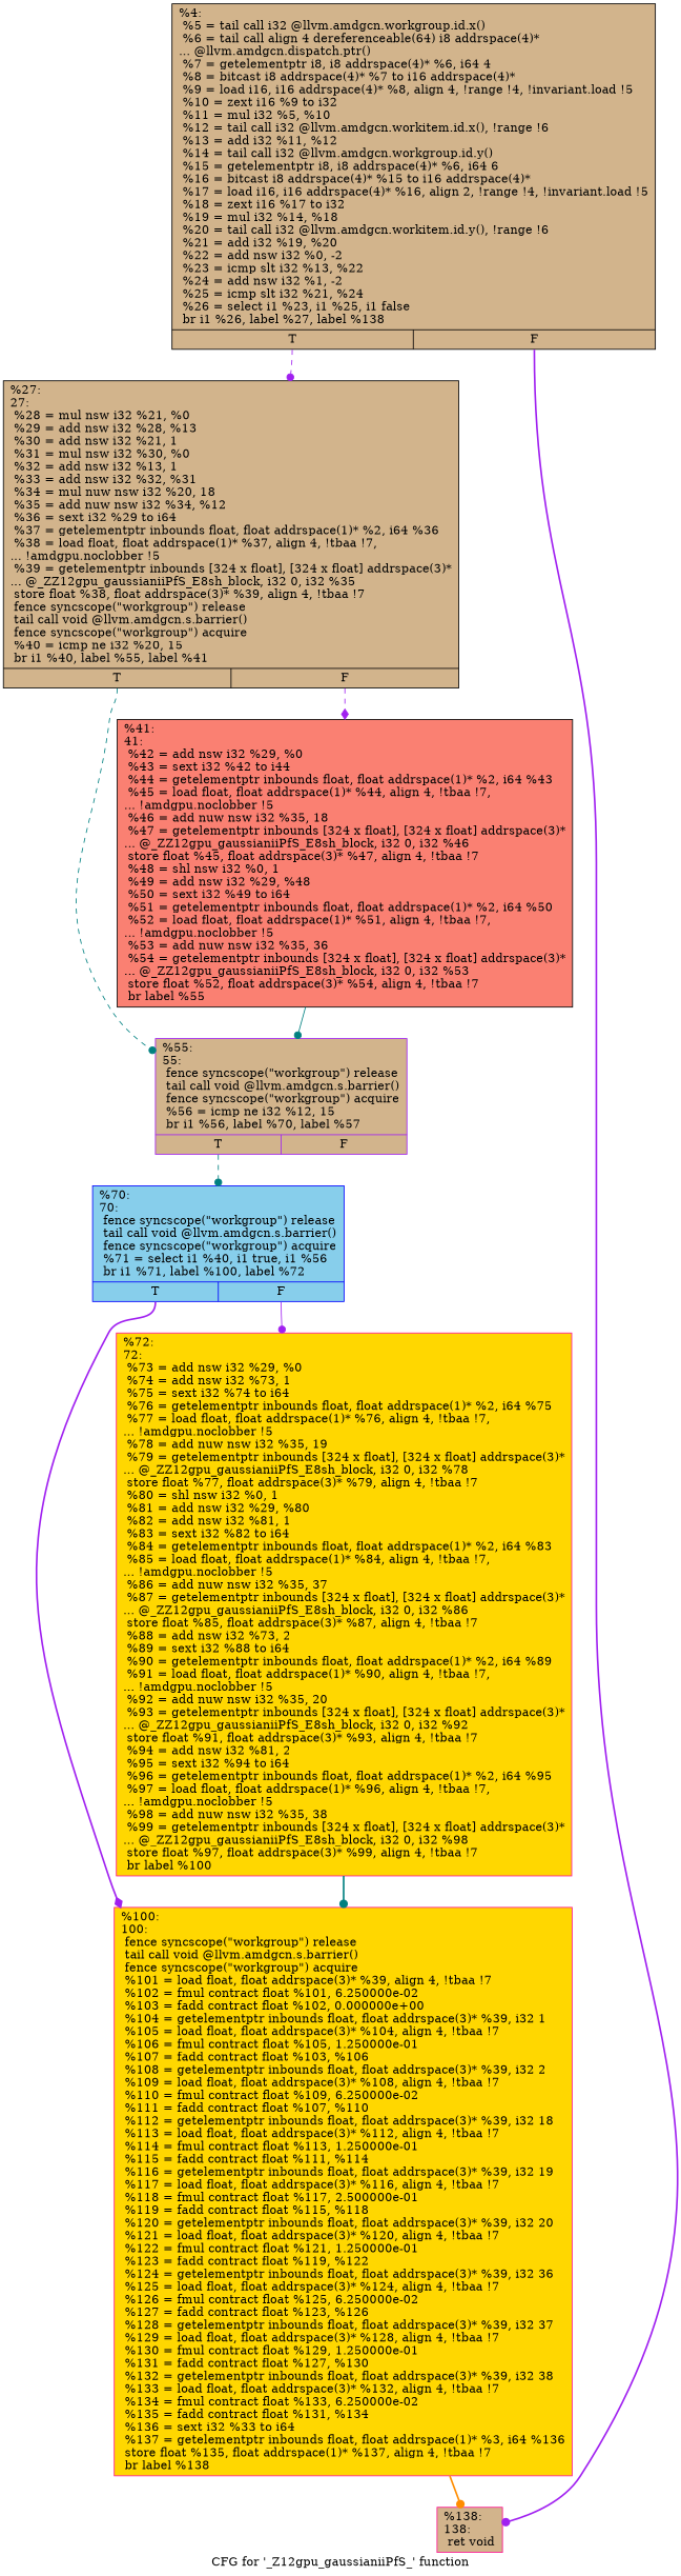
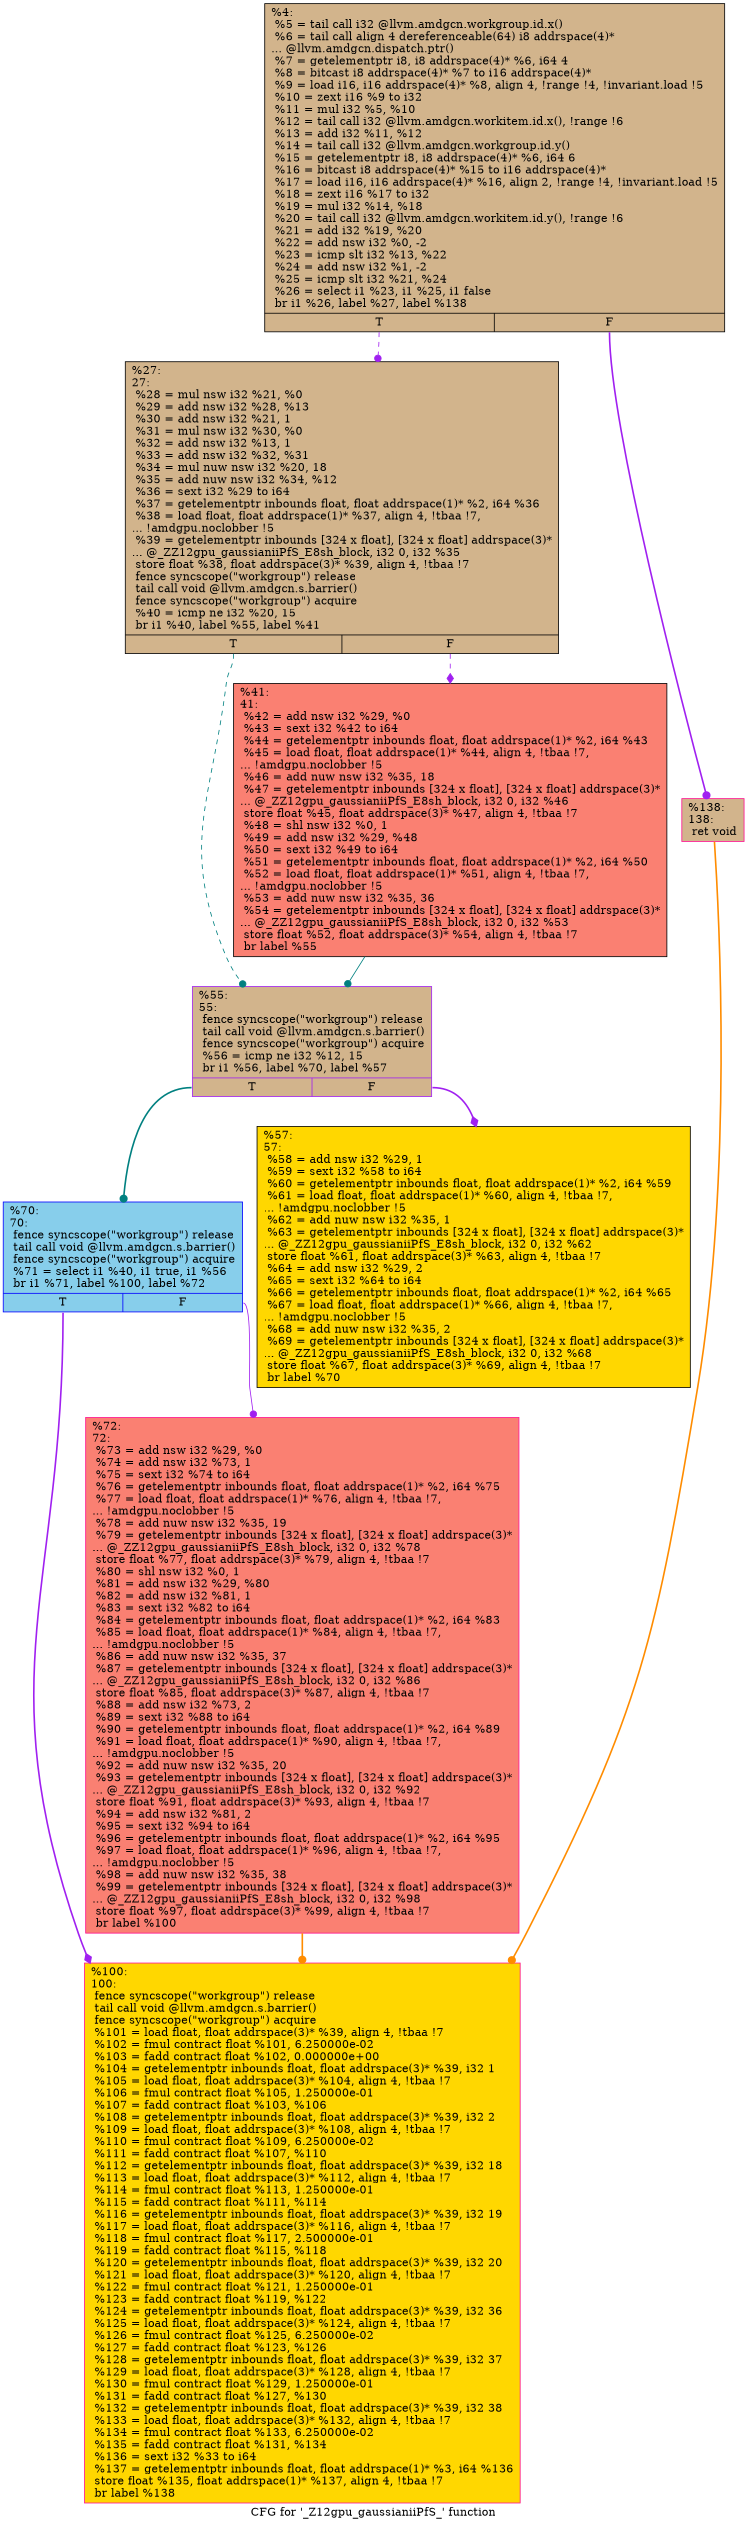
  digraph {
    label="CFG for '_Z12gpu_gaussianiiPfS_' function"
    node [color=black fillcolor=tan shape=record style=filled]
    edge [arrowhead=dot color=purple style=bold tailport=s0]
    n1 [label="{%4:\l  %5 = tail call i32 @llvm.amdgcn.workgroup.id.x()\l  %6 = tail call align 4 dereferenceable(64) i8 addrspace(4)*\l... @llvm.amdgcn.dispatch.ptr()\l  %7 = getelementptr i8, i8 addrspace(4)* %6, i64 4\l  %8 = bitcast i8 addrspace(4)* %7 to i16 addrspace(4)*\l  %9 = load i16, i16 addrspace(4)* %8, align 4, !range !4, !invariant.load !5\l  %10 = zext i16 %9 to i32\l  %11 = mul i32 %5, %10\l  %12 = tail call i32 @llvm.amdgcn.workitem.id.x(), !range !6\l  %13 = add i32 %11, %12\l  %14 = tail call i32 @llvm.amdgcn.workgroup.id.y()\l  %15 = getelementptr i8, i8 addrspace(4)* %6, i64 6\l  %16 = bitcast i8 addrspace(4)* %15 to i16 addrspace(4)*\l  %17 = load i16, i16 addrspace(4)* %16, align 2, !range !4, !invariant.load !5\l  %18 = zext i16 %17 to i32\l  %19 = mul i32 %14, %18\l  %20 = tail call i32 @llvm.amdgcn.workitem.id.y(), !range !6\l  %21 = add i32 %19, %20\l  %22 = add nsw i32 %0, -2\l  %23 = icmp slt i32 %13, %22\l  %24 = add nsw i32 %1, -2\l  %25 = icmp slt i32 %21, %24\l  %26 = select i1 %23, i1 %25, i1 false\l  br i1 %26, label %27, label %138\l|{<s0>T|<s1>F}}"]
    n2 [label="{%27:\l27:                                               \l  %28 = mul nsw i32 %21, %0\l  %29 = add nsw i32 %28, %13\l  %30 = add nsw i32 %21, 1\l  %31 = mul nsw i32 %30, %0\l  %32 = add nsw i32 %13, 1\l  %33 = add nsw i32 %32, %31\l  %34 = mul nuw nsw i32 %20, 18\l  %35 = add nuw nsw i32 %34, %12\l  %36 = sext i32 %29 to i64\l  %37 = getelementptr inbounds float, float addrspace(1)* %2, i64 %36\l  %38 = load float, float addrspace(1)* %37, align 4, !tbaa !7,\l... !amdgpu.noclobber !5\l  %39 = getelementptr inbounds [324 x float], [324 x float] addrspace(3)*\l... @_ZZ12gpu_gaussianiiPfS_E8sh_block, i32 0, i32 %35\l  store float %38, float addrspace(3)* %39, align 4, !tbaa !7\l  fence syncscope(\"workgroup\") release\l  tail call void @llvm.amdgcn.s.barrier()\l  fence syncscope(\"workgroup\") acquire\l  %40 = icmp ne i32 %20, 15\l  br i1 %40, label %55, label %41\l|{<s0>T|<s1>F}}"]
    n3 [color=deeppink label="{%138:\l138:                                              \l  ret void\l}"]
    n4 [color=purple label="{%55:\l55:                                               \l  fence syncscope(\"workgroup\") release\l  tail call void @llvm.amdgcn.s.barrier()\l  fence syncscope(\"workgroup\") acquire\l  %56 = icmp ne i32 %12, 15\l  br i1 %56, label %70, label %57\l|{<s0>T|<s1>F}}"]
-   n5 [fillcolor=salmon label="{%41:\l41:                                               \l  %42 = add nsw i32 %29, %0\l  %43 = sext i32 %42 to i44\l  %44 = getelementptr inbounds float, float addrspace(1)* %2, i64 %43\l  %45 = load float, float addrspace(1)* %44, align 4, !tbaa !7,\l... !amdgpu.noclobber !5\l  %46 = add nuw nsw i32 %35, 18\l  %47 = getelementptr inbounds [324 x float], [324 x float] addrspace(3)*\l... @_ZZ12gpu_gaussianiiPfS_E8sh_block, i32 0, i32 %46\l  store float %45, float addrspace(3)* %47, align 4, !tbaa !7\l  %48 = shl nsw i32 %0, 1\l  %49 = add nsw i32 %29, %48\l  %50 = sext i32 %49 to i64\l  %51 = getelementptr inbounds float, float addrspace(1)* %2, i64 %50\l  %52 = load float, float addrspace(1)* %51, align 4, !tbaa !7,\l... !amdgpu.noclobber !5\l  %53 = add nuw nsw i32 %35, 36\l  %54 = getelementptr inbounds [324 x float], [324 x float] addrspace(3)*\l... @_ZZ12gpu_gaussianiiPfS_E8sh_block, i32 0, i32 %53\l  store float %52, float addrspace(3)* %54, align 4, !tbaa !7\l  br label %55\l}"]
+   n5 [fillcolor=salmon label="{%41:\l41:                                               \l  %42 = add nsw i32 %29, %0\l  %43 = sext i32 %42 to i64\l  %44 = getelementptr inbounds float, float addrspace(1)* %2, i64 %43\l  %45 = load float, float addrspace(1)* %44, align 4, !tbaa !7,\l... !amdgpu.noclobber !5\l  %46 = add nuw nsw i32 %35, 18\l  %47 = getelementptr inbounds [324 x float], [324 x float] addrspace(3)*\l... @_ZZ12gpu_gaussianiiPfS_E8sh_block, i32 0, i32 %46\l  store float %45, float addrspace(3)* %47, align 4, !tbaa !7\l  %48 = shl nsw i32 %0, 1\l  %49 = add nsw i32 %29, %48\l  %50 = sext i32 %49 to i64\l  %51 = getelementptr inbounds float, float addrspace(1)* %2, i64 %50\l  %52 = load float, float addrspace(1)* %51, align 4, !tbaa !7,\l... !amdgpu.noclobber !5\l  %53 = add nuw nsw i32 %35, 36\l  %54 = getelementptr inbounds [324 x float], [324 x float] addrspace(3)*\l... @_ZZ12gpu_gaussianiiPfS_E8sh_block, i32 0, i32 %53\l  store float %52, float addrspace(3)* %54, align 4, !tbaa !7\l  br label %55\l}"]
    n6 [color=blue fillcolor=skyblue label="{%70:\l70:                                               \l  fence syncscope(\"workgroup\") release\l  tail call void @llvm.amdgcn.s.barrier()\l  fence syncscope(\"workgroup\") acquire\l  %71 = select i1 %40, i1 true, i1 %56\l  br i1 %71, label %100, label %72\l|{<s0>T|<s1>F}}"]
+   n7 [fillcolor=gold label="{%57:\l57:                                               \l  %58 = add nsw i32 %29, 1\l  %59 = sext i32 %58 to i64\l  %60 = getelementptr inbounds float, float addrspace(1)* %2, i64 %59\l  %61 = load float, float addrspace(1)* %60, align 4, !tbaa !7,\l... !amdgpu.noclobber !5\l  %62 = add nuw nsw i32 %35, 1\l  %63 = getelementptr inbounds [324 x float], [324 x float] addrspace(3)*\l... @_ZZ12gpu_gaussianiiPfS_E8sh_block, i32 0, i32 %62\l  store float %61, float addrspace(3)* %63, align 4, !tbaa !7\l  %64 = add nsw i32 %29, 2\l  %65 = sext i32 %64 to i64\l  %66 = getelementptr inbounds float, float addrspace(1)* %2, i64 %65\l  %67 = load float, float addrspace(1)* %66, align 4, !tbaa !7,\l... !amdgpu.noclobber !5\l  %68 = add nuw nsw i32 %35, 2\l  %69 = getelementptr inbounds [324 x float], [324 x float] addrspace(3)*\l... @_ZZ12gpu_gaussianiiPfS_E8sh_block, i32 0, i32 %68\l  store float %67, float addrspace(3)* %69, align 4, !tbaa !7\l  br label %70\l}"]
    n8 [color=deeppink fillcolor=gold label="{%100:\l100:                                              \l  fence syncscope(\"workgroup\") release\l  tail call void @llvm.amdgcn.s.barrier()\l  fence syncscope(\"workgroup\") acquire\l  %101 = load float, float addrspace(3)* %39, align 4, !tbaa !7\l  %102 = fmul contract float %101, 6.250000e-02\l  %103 = fadd contract float %102, 0.000000e+00\l  %104 = getelementptr inbounds float, float addrspace(3)* %39, i32 1\l  %105 = load float, float addrspace(3)* %104, align 4, !tbaa !7\l  %106 = fmul contract float %105, 1.250000e-01\l  %107 = fadd contract float %103, %106\l  %108 = getelementptr inbounds float, float addrspace(3)* %39, i32 2\l  %109 = load float, float addrspace(3)* %108, align 4, !tbaa !7\l  %110 = fmul contract float %109, 6.250000e-02\l  %111 = fadd contract float %107, %110\l  %112 = getelementptr inbounds float, float addrspace(3)* %39, i32 18\l  %113 = load float, float addrspace(3)* %112, align 4, !tbaa !7\l  %114 = fmul contract float %113, 1.250000e-01\l  %115 = fadd contract float %111, %114\l  %116 = getelementptr inbounds float, float addrspace(3)* %39, i32 19\l  %117 = load float, float addrspace(3)* %116, align 4, !tbaa !7\l  %118 = fmul contract float %117, 2.500000e-01\l  %119 = fadd contract float %115, %118\l  %120 = getelementptr inbounds float, float addrspace(3)* %39, i32 20\l  %121 = load float, float addrspace(3)* %120, align 4, !tbaa !7\l  %122 = fmul contract float %121, 1.250000e-01\l  %123 = fadd contract float %119, %122\l  %124 = getelementptr inbounds float, float addrspace(3)* %39, i32 36\l  %125 = load float, float addrspace(3)* %124, align 4, !tbaa !7\l  %126 = fmul contract float %125, 6.250000e-02\l  %127 = fadd contract float %123, %126\l  %128 = getelementptr inbounds float, float addrspace(3)* %39, i32 37\l  %129 = load float, float addrspace(3)* %128, align 4, !tbaa !7\l  %130 = fmul contract float %129, 1.250000e-01\l  %131 = fadd contract float %127, %130\l  %132 = getelementptr inbounds float, float addrspace(3)* %39, i32 38\l  %133 = load float, float addrspace(3)* %132, align 4, !tbaa !7\l  %134 = fmul contract float %133, 6.250000e-02\l  %135 = fadd contract float %131, %134\l  %136 = sext i32 %33 to i64\l  %137 = getelementptr inbounds float, float addrspace(1)* %3, i64 %136\l  store float %135, float addrspace(1)* %137, align 4, !tbaa !7\l  br label %138\l}"]
-   n9 [color=deeppink fillcolor=gold label="{%72:\l72:                                               \l  %73 = add nsw i32 %29, %0\l  %74 = add nsw i32 %73, 1\l  %75 = sext i32 %74 to i64\l  %76 = getelementptr inbounds float, float addrspace(1)* %2, i64 %75\l  %77 = load float, float addrspace(1)* %76, align 4, !tbaa !7,\l... !amdgpu.noclobber !5\l  %78 = add nuw nsw i32 %35, 19\l  %79 = getelementptr inbounds [324 x float], [324 x float] addrspace(3)*\l... @_ZZ12gpu_gaussianiiPfS_E8sh_block, i32 0, i32 %78\l  store float %77, float addrspace(3)* %79, align 4, !tbaa !7\l  %80 = shl nsw i32 %0, 1\l  %81 = add nsw i32 %29, %80\l  %82 = add nsw i32 %81, 1\l  %83 = sext i32 %82 to i64\l  %84 = getelementptr inbounds float, float addrspace(1)* %2, i64 %83\l  %85 = load float, float addrspace(1)* %84, align 4, !tbaa !7,\l... !amdgpu.noclobber !5\l  %86 = add nuw nsw i32 %35, 37\l  %87 = getelementptr inbounds [324 x float], [324 x float] addrspace(3)*\l... @_ZZ12gpu_gaussianiiPfS_E8sh_block, i32 0, i32 %86\l  store float %85, float addrspace(3)* %87, align 4, !tbaa !7\l  %88 = add nsw i32 %73, 2\l  %89 = sext i32 %88 to i64\l  %90 = getelementptr inbounds float, float addrspace(1)* %2, i64 %89\l  %91 = load float, float addrspace(1)* %90, align 4, !tbaa !7,\l... !amdgpu.noclobber !5\l  %92 = add nuw nsw i32 %35, 20\l  %93 = getelementptr inbounds [324 x float], [324 x float] addrspace(3)*\l... @_ZZ12gpu_gaussianiiPfS_E8sh_block, i32 0, i32 %92\l  store float %91, float addrspace(3)* %93, align 4, !tbaa !7\l  %94 = add nsw i32 %81, 2\l  %95 = sext i32 %94 to i64\l  %96 = getelementptr inbounds float, float addrspace(1)* %2, i64 %95\l  %97 = load float, float addrspace(1)* %96, align 4, !tbaa !7,\l... !amdgpu.noclobber !5\l  %98 = add nuw nsw i32 %35, 38\l  %99 = getelementptr inbounds [324 x float], [324 x float] addrspace(3)*\l... @_ZZ12gpu_gaussianiiPfS_E8sh_block, i32 0, i32 %98\l  store float %97, float addrspace(3)* %99, align 4, !tbaa !7\l  br label %100\l}"]
+   n9 [color=deeppink fillcolor=salmon label="{%72:\l72:                                               \l  %73 = add nsw i32 %29, %0\l  %74 = add nsw i32 %73, 1\l  %75 = sext i32 %74 to i64\l  %76 = getelementptr inbounds float, float addrspace(1)* %2, i64 %75\l  %77 = load float, float addrspace(1)* %76, align 4, !tbaa !7,\l... !amdgpu.noclobber !5\l  %78 = add nuw nsw i32 %35, 19\l  %79 = getelementptr inbounds [324 x float], [324 x float] addrspace(3)*\l... @_ZZ12gpu_gaussianiiPfS_E8sh_block, i32 0, i32 %78\l  store float %77, float addrspace(3)* %79, align 4, !tbaa !7\l  %80 = shl nsw i32 %0, 1\l  %81 = add nsw i32 %29, %80\l  %82 = add nsw i32 %81, 1\l  %83 = sext i32 %82 to i64\l  %84 = getelementptr inbounds float, float addrspace(1)* %2, i64 %83\l  %85 = load float, float addrspace(1)* %84, align 4, !tbaa !7,\l... !amdgpu.noclobber !5\l  %86 = add nuw nsw i32 %35, 37\l  %87 = getelementptr inbounds [324 x float], [324 x float] addrspace(3)*\l... @_ZZ12gpu_gaussianiiPfS_E8sh_block, i32 0, i32 %86\l  store float %85, float addrspace(3)* %87, align 4, !tbaa !7\l  %88 = add nsw i32 %73, 2\l  %89 = sext i32 %88 to i64\l  %90 = getelementptr inbounds float, float addrspace(1)* %2, i64 %89\l  %91 = load float, float addrspace(1)* %90, align 4, !tbaa !7,\l... !amdgpu.noclobber !5\l  %92 = add nuw nsw i32 %35, 20\l  %93 = getelementptr inbounds [324 x float], [324 x float] addrspace(3)*\l... @_ZZ12gpu_gaussianiiPfS_E8sh_block, i32 0, i32 %92\l  store float %91, float addrspace(3)* %93, align 4, !tbaa !7\l  %94 = add nsw i32 %81, 2\l  %95 = sext i32 %94 to i64\l  %96 = getelementptr inbounds float, float addrspace(1)* %2, i64 %95\l  %97 = load float, float addrspace(1)* %96, align 4, !tbaa !7,\l... !amdgpu.noclobber !5\l  %98 = add nuw nsw i32 %35, 38\l  %99 = getelementptr inbounds [324 x float], [324 x float] addrspace(3)*\l... @_ZZ12gpu_gaussianiiPfS_E8sh_block, i32 0, i32 %98\l  store float %97, float addrspace(3)* %99, align 4, !tbaa !7\l  br label %100\l}"]
    n1 -> n2 [style=dashed]
    n1 -> n3 [tailport=s1]
    n2 -> n4 [color=teal style=dashed]
    n2 -> n5 [arrowhead=diamond style=dashed tailport=s1]
-   n4 -> n6 [color=teal style=dashed]
+   n4 -> n6 [color=teal]
+   n4 -> n7 [arrowhead=diamond tailport=s1]
    n5 -> n4 [color=teal style=solid tailport=""]
    n6 -> n8 [arrowhead=diamond]
    n6 -> n9 [style=solid tailport=s1]
-   n8 -> n3 [color=darkorange tailport=""]
-   n9 -> n8 [color=teal tailport=""]
+   n3 -> n8 [color=darkorange tailport=""]
+   n9 -> n8 [color=darkorange tailport=""]
  }
